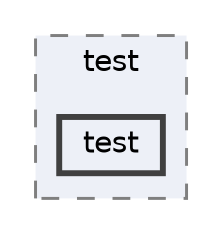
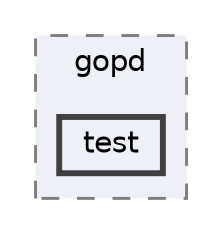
  digraph {
    compound=true
    rankdir=LR
    n1 [color=grey25 fillcolor="#edf0f7" fontname=Helvetica fontsize=10 height=0.2 label=test shape=box style="filled,bold" width=0.4]
    subgraph cluster_1 {
      bgcolor="#edf0f7"
      fontname=Helvetica
      fontsize=10
-     label=test
+     label=gopd
      pencolor=grey50
      style="filled,dashed"
      n1
    }
  }
